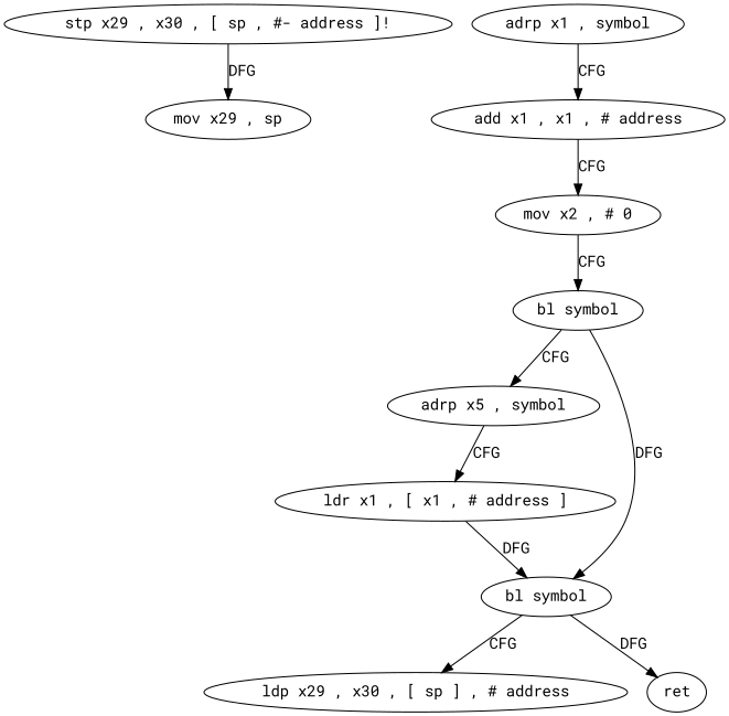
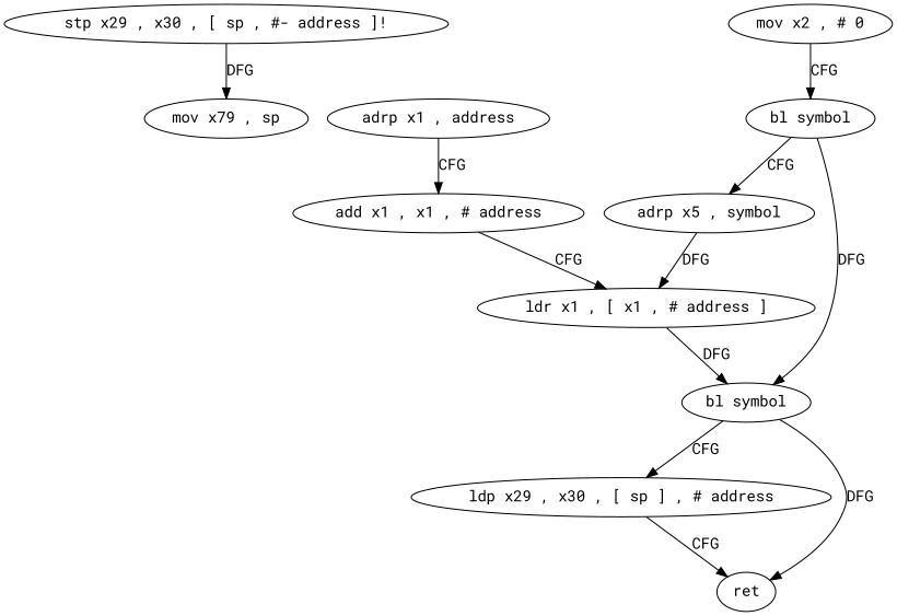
  digraph {
    fontname="Roboto Mono"
    node [fontname="Roboto Mono"]
    edge [fontname="Roboto Mono"]
    n1 [label="stp x29 , x30 , [ sp , #- address ]!"]
-   n2 [label="mov x29 , sp"]
-   n3 [label="adrp x1 , symbol"]
+   n2 [label="mov x79 , sp"]
+   n3 [label="adrp x1 , address"]
    n4 [label="add x1 , x1 , # address"]
    n5 [label="mov x2 , # 0"]
    n6 [label="bl symbol"]
    n7 [label="adrp x5 , symbol"]
    n8 [label="bl symbol"]
    n9 [label="ldr x1 , [ x1 , # address ]"]
    n10 [label="ldp x29 , x30 , [ sp ] , # address"]
    n11 [label=ret]
    n1 -> n2 [label=DFG]
    n3 -> n4 [label=CFG]
-   n4 -> n5 [label=CFG]
+   n4 -> n9 [label=CFG]
    n5 -> n6 [label=CFG]
    n6 -> n7 [label=CFG]
    n6 -> n8 [label=DFG]
-   n7 -> n9 [label=CFG]
+   n7 -> n9 [label=DFG]
    n8 -> n10 [label=CFG]
    n8 -> n11 [label=DFG]
    n9 -> n8 [label=DFG]
+   n10 -> n11 [label=CFG]
  }
